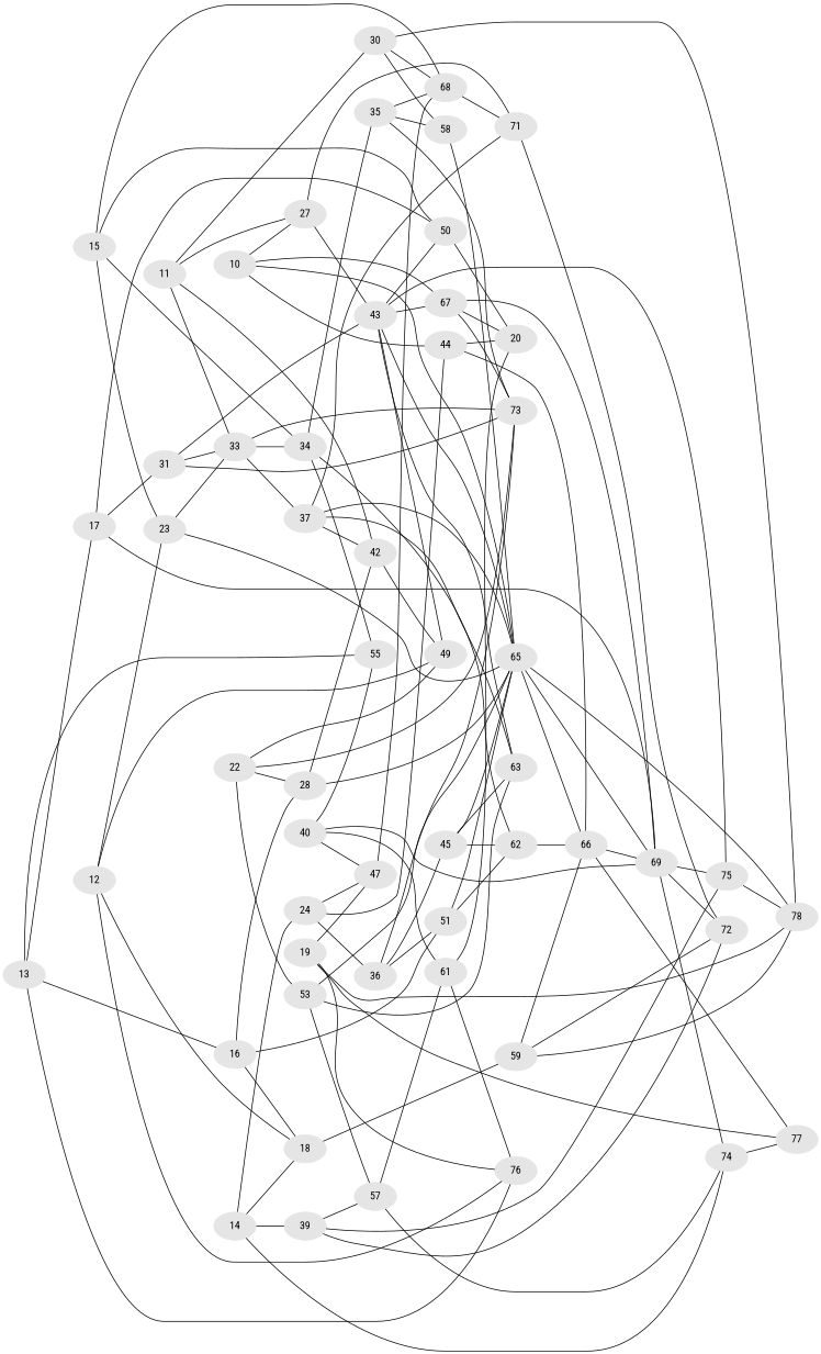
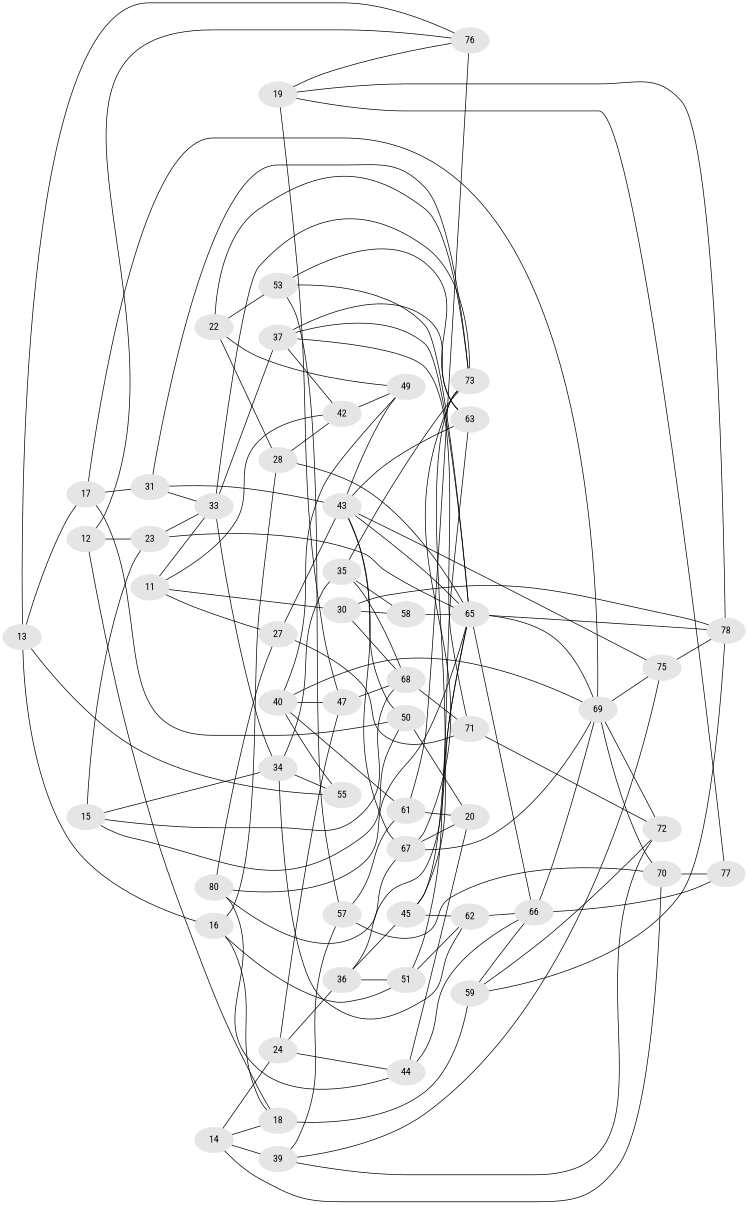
  graph {
    fontname="Roboto Condensed"
    rankdir=LR
    node [color=gray90 fontname="Roboto Condensed" style=filled]
    edge [fontname="Roboto Condensed"]
-   10
+   10 [label=80]
    27
    44
    65 [super="+4+32+7+41+60"]
    67 [super="+25"]
    43 [super="+5+20"]
    71
    66 [super="+64"]
    n9 [label=20]
    69 [super="+52"]
    78 [super="+2"]
    73 [super="+3+38"]
    11
    30
    33 [super="+8"]
    42
    68
    58 [super="+46"]
    34 [super="+9"]
    37 [super="+26"]
    49
    12
    18
    23
    76
    59 [super="+56"]
    13
    16
    17
    55
    28
    51
    50
    31
    14
    24
    39
-   74 [super="+21"]
+   74 [super="+21" label=70]
    47
    36
    57
    72
    75
    77
    15
    35
    62
    19
    22
    53
    63
    45
    61
    40
    10 -- 27
    10 -- 44
    10 -- 65
    10 -- 67
    27 -- 43
    27 -- 71
    44 -- 66
    44 -- n9
    65 -- 66 [weight=2]
    65 -- 69 [weight=2]
    65 -- 78
    67 -- n9
    67 -- 69
    67 -- 73 [weight=2]
    43 -- 65
    43 -- 67
    43 -- 49
    43 -- 50
    43 -- 75
    43 -- 63
    71 -- 72
    66 -- 69
    66 -- 77
    69 -- 74 [weight=2]
    69 -- 72
    69 -- 75
    11 -- 27
    11 -- 30
    11 -- 33
    11 -- 42
    30 -- 78
    30 -- 68
    30 -- 58
    33 -- 73
    33 -- 34
    33 -- 37
    42 -- 49
    68 -- 71
    58 -- 65 [weight=4]
    34 -- 55 [weight=2]
    34 -- 35
    34 -- 62
    37 -- 65 [weight=2]
    37 -- 71
    37 -- 42
    37 -- 63
-   12 -- 49
+   40 -- 49
    12 -- 18
    12 -- 23
    12 -- 76
    18 -- 59
    23 -- 65
    23 -- 33
    59 -- 66 [weight=2]
    59 -- 78 [weight=2]
    59 -- 72
    13 -- 76
    13 -- 16
    13 -- 17
    13 -- 55
    16 -- 18
    16 -- 28
    16 -- 51
    17 -- 69
    17 -- 50
    17 -- 31
    28 -- 65
    28 -- 42
    51 -- 65
    51 -- 62
    50 -- n9
    31 -- 43
    31 -- 73
    31 -- 33
    14 -- 18
    14 -- 24
    14 -- 39
    14 -- 74
    24 -- 44
    24 -- 47
    24 -- 36
    39 -- 57
    39 -- 72
    39 -- 75
    74 -- 77 [weight=2]
    47 -- 68
    36 -- 73
    36 -- 51
    36 -- 45
    57 -- 74
    57 -- 61
    75 -- 78
    15 -- 68
    15 -- 34
    15 -- 23
    15 -- 50
    35 -- 73
    35 -- 68
    35 -- 58
    62 -- 66
    19 -- 78
    19 -- 76
    19 -- 47
    19 -- 77
    22 -- 73
    22 -- 49
    22 -- 28
    22 -- 53
    53 -- 65
    53 -- 57
    53 -- 63
    45 -- 65
    45 -- 62
    45 -- 63
    61 -- n9
    61 -- 76
    40 -- 69
    40 -- 55
    40 -- 47
    40 -- 61
  }
